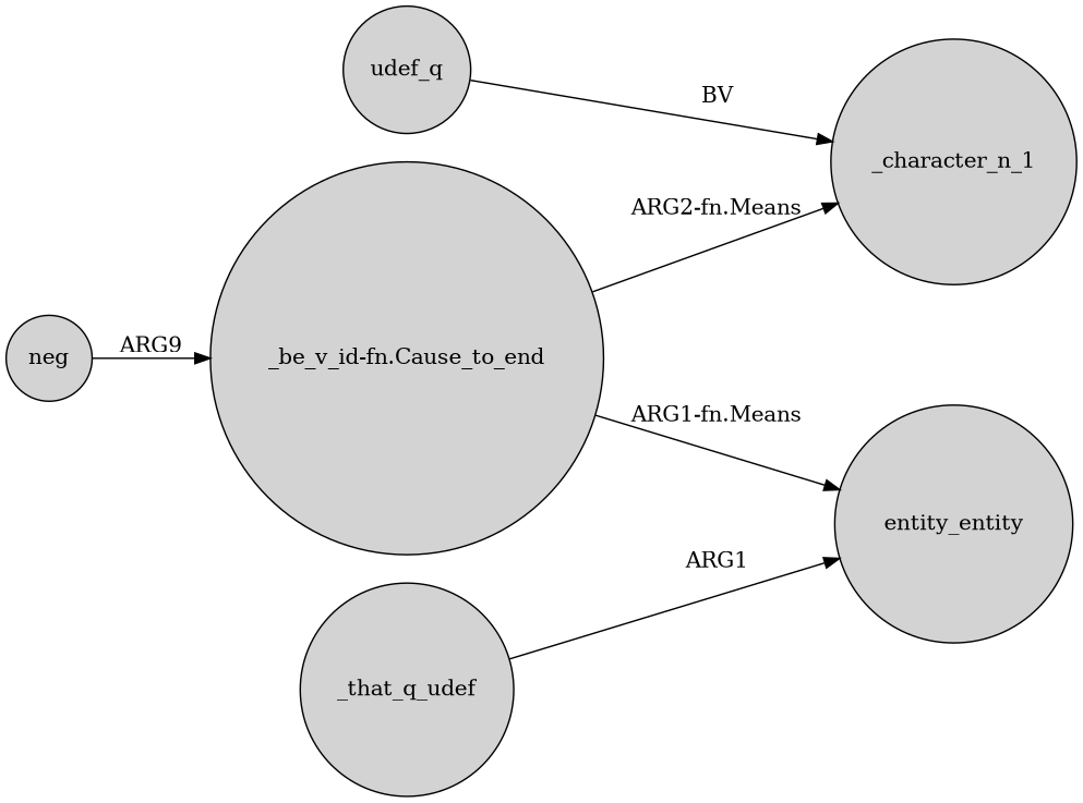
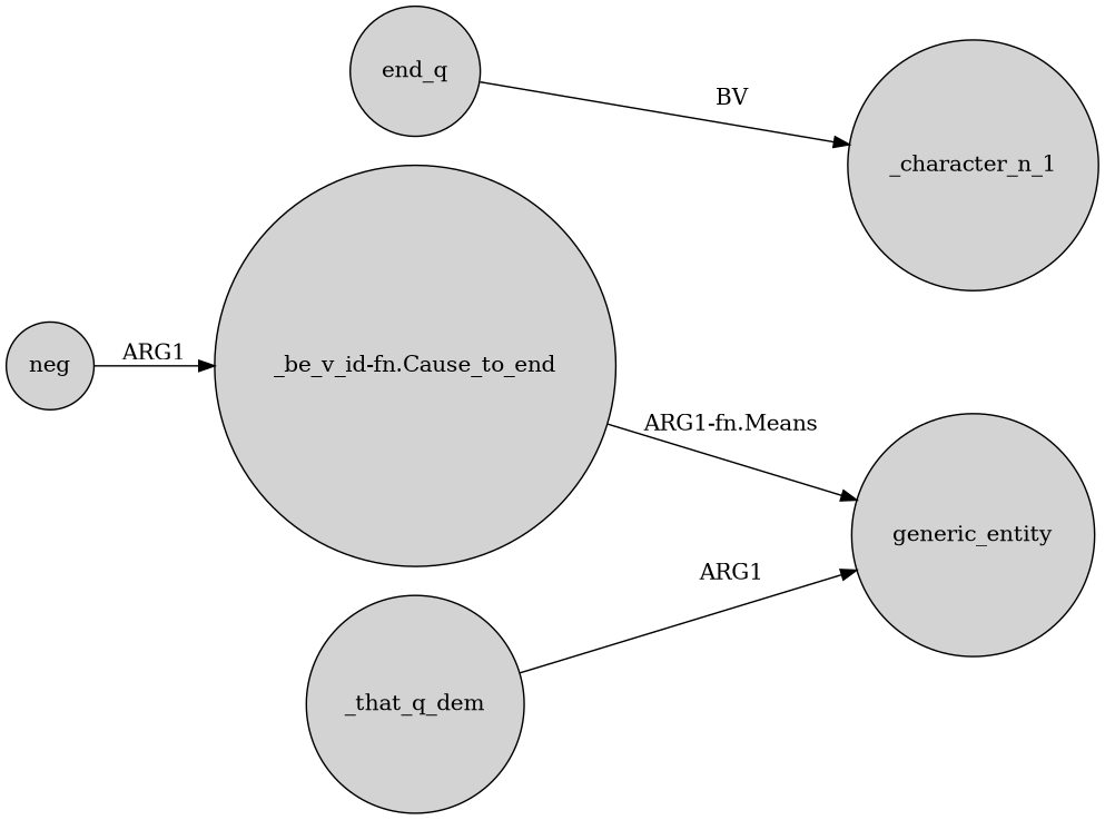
  digraph {
    rankdir=LR
    node [shape=circle style=filled]
    "_be_v_id-fn.Cause_to_end"
    _character_n_1
-   generic_entity [label=entity_entity]
-   udef_q
-   _that_q_dem [label=_that_q_udef]
+   generic_entity
+   udef_q [label=end_q]
+   _that_q_dem
    neg
-   "_be_v_id-fn.Cause_to_end" -> _character_n_1 [label="ARG2-fn.Means"]
    "_be_v_id-fn.Cause_to_end" -> generic_entity [label="ARG1-fn.Means"]
    udef_q -> _character_n_1 [label=BV]
    _that_q_dem -> generic_entity [label=ARG1]
-   neg -> "_be_v_id-fn.Cause_to_end" [label=ARG9]
+   neg -> "_be_v_id-fn.Cause_to_end" [label=ARG1]
  }
